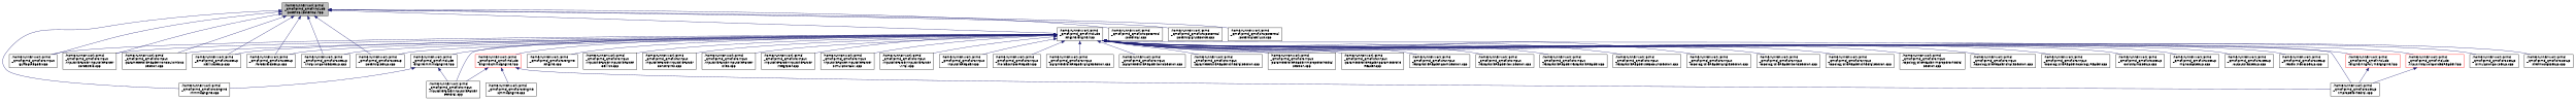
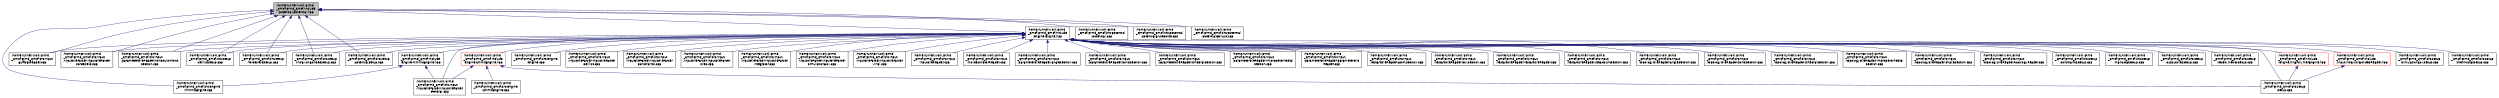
  digraph {
    node [color=black fillcolor=white fontname=Helvetica fontsize=10 shape=record style=filled]
    edge [color=midnightblue dir=back fontname=Helvetica fontsize=10 labelfontname=Helvetica labelfontsize=10 style=solid]
    n1 [fillcolor=grey75 fontcolor=black height=0.2 label="/home/runner/work/pimd\l_qmcf/pimd_qmcf/include\l/potential/potential.hpp" width=0.4]
    n2 [height=0.2 label="/home/runner/work/pimd\l_qmcf/pimd_qmcf/src/engine\l/mmmdEngine.cpp" width=0.4]
    n3 [height=0.2 label="/home/runner/work/pimd\l_qmcf/pimd_qmcf/src/input\l/guffDatReader.cpp" width=0.4]
    n4 [height=0.2 label="/home/runner/work/pimd\l_qmcf/pimd_qmcf/src/input\l/inputFileParser/inputFileParser\lForceField.cpp" width=0.4]
    n5 [height=0.2 label="/home/runner/work/pimd\l_qmcf/pimd_qmcf/src/input\l/parameterFileReader/nonCoulombics\lSection.cpp" width=0.4]
    n6 [height=0.2 label="/home/runner/work/pimd\l_qmcf/pimd_qmcf/src/potential\l/potential.cpp" width=0.4]
    n7 [height=0.2 label="/home/runner/work/pimd\l_qmcf/pimd_qmcf/src/potential\l/potentialBruteForce.cpp" width=0.4]
    n8 [height=0.2 label="/home/runner/work/pimd\l_qmcf/pimd_qmcf/src/potential\l/potentialCellList.cpp" width=0.4]
    n9 [height=0.2 label="/home/runner/work/pimd\l_qmcf/pimd_qmcf/src/setup\l/celllistSetup.cpp" width=0.4]
    n10 [height=0.2 label="/home/runner/work/pimd\l_qmcf/pimd_qmcf/src/setup\l/forceFieldSetup.cpp" width=0.4]
    n11 [height=0.2 label="/home/runner/work/pimd\l_qmcf/pimd_qmcf/src/setup\l/intraNonBondedSetup.cpp" width=0.4]
    n12 [height=0.2 label="/home/runner/work/pimd\l_qmcf/pimd_qmcf/src/setup\l/potentialSetup.cpp" width=0.4]
    n13 [height=0.2 label="/home/runner/work/pimd\l_qmcf/pimd_qmcf/include\l/engine/engine.hpp" width=0.4]
    n14 [height=0.2 label="/home/runner/work/pimd\l_qmcf/pimd_qmcf/src/engine\l/engine.cpp" width=0.4]
    n15 [height=0.2 label="/home/runner/work/pimd\l_qmcf/pimd_qmcf/src/input\l/inputFileParser/inputFileParser\lCelllist.cpp" width=0.4]
    n16 [height=0.2 label="/home/runner/work/pimd\l_qmcf/pimd_qmcf/src/input\l/inputFileParser/inputFileParser\lConstraints.cpp" width=0.4]
    n17 [height=0.2 label="/home/runner/work/pimd\l_qmcf/pimd_qmcf/src/input\l/inputFileParser/inputFileParser\lFiles.cpp" width=0.4]
    n18 [height=0.2 label="/home/runner/work/pimd\l_qmcf/pimd_qmcf/src/input\l/inputFileParser/inputFileParser\lGeneral.cpp" width=0.4]
    n19 [height=0.2 label="/home/runner/work/pimd\l_qmcf/pimd_qmcf/src/input\l/inputFileParser/inputFileParser\lIntegrator.cpp" width=0.4]
    n20 [height=0.2 label="/home/runner/work/pimd\l_qmcf/pimd_qmcf/src/input\l/inputFileParser/inputFileParser\lSimulationBox.cpp" width=0.4]
    n21 [height=0.2 label="/home/runner/work/pimd\l_qmcf/pimd_qmcf/src/input\l/inputFileParser/inputFileParser\lVirial.cpp" width=0.4]
    n22 [height=0.2 label="/home/runner/work/pimd\l_qmcf/pimd_qmcf/src/input\l/inputFileReader.cpp" width=0.4]
    n23 [height=0.2 label="/home/runner/work/pimd\l_qmcf/pimd_qmcf/src/input\l/moldescriptorReader.cpp" width=0.4]
    n24 [height=0.2 label="/home/runner/work/pimd\l_qmcf/pimd_qmcf/src/input\l/parameterFileReader/angleSection.cpp" width=0.4]
    n25 [height=0.2 label="/home/runner/work/pimd\l_qmcf/pimd_qmcf/src/input\l/parameterFileReader/bondSection.cpp" width=0.4]
    n26 [height=0.2 label="/home/runner/work/pimd\l_qmcf/pimd_qmcf/src/input\l/parameterFileReader/dihedralSection.cpp" width=0.4]
    n27 [height=0.2 label="/home/runner/work/pimd\l_qmcf/pimd_qmcf/src/input\l/parameterFileReader/improperDihedral\lSection.cpp" width=0.4]
    n28 [height=0.2 label="/home/runner/work/pimd\l_qmcf/pimd_qmcf/src/input\l/parameterFileReader/parameterFile\lReader.cpp" width=0.4]
    n29 [height=0.2 label="/home/runner/work/pimd\l_qmcf/pimd_qmcf/src/input\l/restartFileReader/atomSection.cpp" width=0.4]
    n30 [height=0.2 label="/home/runner/work/pimd\l_qmcf/pimd_qmcf/src/input\l/restartFileReader/boxSection.cpp" width=0.4]
    n31 [height=0.2 label="/home/runner/work/pimd\l_qmcf/pimd_qmcf/src/input\l/restartFileReader/restartFileReader.cpp" width=0.4]
    n32 [height=0.2 label="/home/runner/work/pimd\l_qmcf/pimd_qmcf/src/input\l/restartFileReader/stepCountSection.cpp" width=0.4]
    n33 [height=0.2 label="/home/runner/work/pimd\l_qmcf/pimd_qmcf/src/input\l/topologyFileReader/angleSection.cpp" width=0.4]
    n34 [height=0.2 label="/home/runner/work/pimd\l_qmcf/pimd_qmcf/src/input\l/topologyFileReader/bondSection.cpp" width=0.4]
    n35 [height=0.2 label="/home/runner/work/pimd\l_qmcf/pimd_qmcf/src/input\l/topologyFileReader/dihedralSection.cpp" width=0.4]
    n36 [height=0.2 label="/home/runner/work/pimd\l_qmcf/pimd_qmcf/src/input\l/topologyFileReader/improperDihedral\lSection.cpp" width=0.4]
    n37 [height=0.2 label="/home/runner/work/pimd\l_qmcf/pimd_qmcf/src/input\l/topologyFileReader/shakeSection.cpp" width=0.4]
    n38 [height=0.2 label="/home/runner/work/pimd\l_qmcf/pimd_qmcf/src/input\l/topologyFileReader/topologyReader.cpp" width=0.4]
    n39 [height=0.2 label="/home/runner/work/pimd\l_qmcf/pimd_qmcf/src/setup\l/constraintsSetup.cpp" width=0.4]
    n40 [height=0.2 label="/home/runner/work/pimd\l_qmcf/pimd_qmcf/src/setup\l/manostatSetup.cpp" width=0.4]
    n41 [height=0.2 label="/home/runner/work/pimd\l_qmcf/pimd_qmcf/src/setup\l/outputFilesSetup.cpp" width=0.4]
    n42 [height=0.2 label="/home/runner/work/pimd\l_qmcf/pimd_qmcf/src/setup\l/resetKineticsSetup.cpp" width=0.4]
-   n43 [height=0.2 label="/home/runner/work/pimd\l_qmcf/pimd_qmcf/src/setup\l/improperDihedral.cpp" width=0.4]
+   n43 [height=0.2 label="/home/runner/work/pimd\l_qmcf/pimd_qmcf/src/setup\l/setup.cpp" width=0.4]
    n44 [height=0.2 label="/home/runner/work/pimd\l_qmcf/pimd_qmcf/src/setup\l/simulationBoxSetup.cpp" width=0.4]
    n45 [height=0.2 label="/home/runner/work/pimd\l_qmcf/pimd_qmcf/src/setup\l/thermostatSetup.cpp" width=0.4]
    n46 [height=0.2 label="/home/runner/work/pimd\l_qmcf/pimd_qmcf/include\l/engine/mmmdEngine.hpp" width=0.4]
    n47 [color=red height=0.2 label="/home/runner/work/pimd\l_qmcf/pimd_qmcf/include\l/engine/qmmdEngine.hpp" width=0.4]
    n48 [color=red height=0.2 label="/home/runner/work/pimd\l_qmcf/pimd_qmcf/include\l/engine/ringPolymerEngine.hpp" width=0.4]
    n49 [color=red height=0.2 label="/home/runner/work/pimd\l_qmcf/pimd_qmcf/include\l/input/intraNonBondedReader.hpp" width=0.4]
    n50 [height=0.2 label="/home/runner/work/pimd\l_qmcf/pimd_qmcf/src/engine\l/qmmdEngine.cpp" width=0.4]
    n1 -> n2
    n1 -> n3
    n1 -> n4
    n1 -> n5
    n1 -> n6
    n1 -> n7
    n1 -> n8
    n1 -> n9
    n1 -> n10
    n1 -> n11
    n1 -> n12
    n1 -> n13
    n13 -> n3
    n13 -> n4
    n13 -> n5
    n13 -> n9
    n13 -> n10
    n13 -> n11
    n13 -> n12
    n13 -> n14
    n13 -> n15
    n13 -> n16
    n13 -> n17
    n13 -> n18
    n13 -> n19
    n13 -> n20
    n13 -> n21
    n13 -> n22
    n13 -> n23
    n13 -> n24
    n13 -> n25
    n13 -> n26
    n13 -> n27
    n13 -> n28
    n13 -> n29
    n13 -> n30
    n13 -> n31
    n13 -> n32
    n13 -> n33
    n13 -> n34
    n13 -> n35
    n13 -> n36
    n13 -> n37
    n13 -> n38
    n13 -> n39
    n13 -> n40
    n13 -> n41
    n13 -> n42
    n13 -> n43
    n13 -> n44
    n13 -> n45
    n13 -> n46
    n13 -> n47
    n13 -> n48
    n13 -> n49
    n46 -> n2
    n46 -> n18
    n47 -> n18
    n47 -> n43
    n47 -> n50
    n48 -> n43
    n49 -> n43
  }
